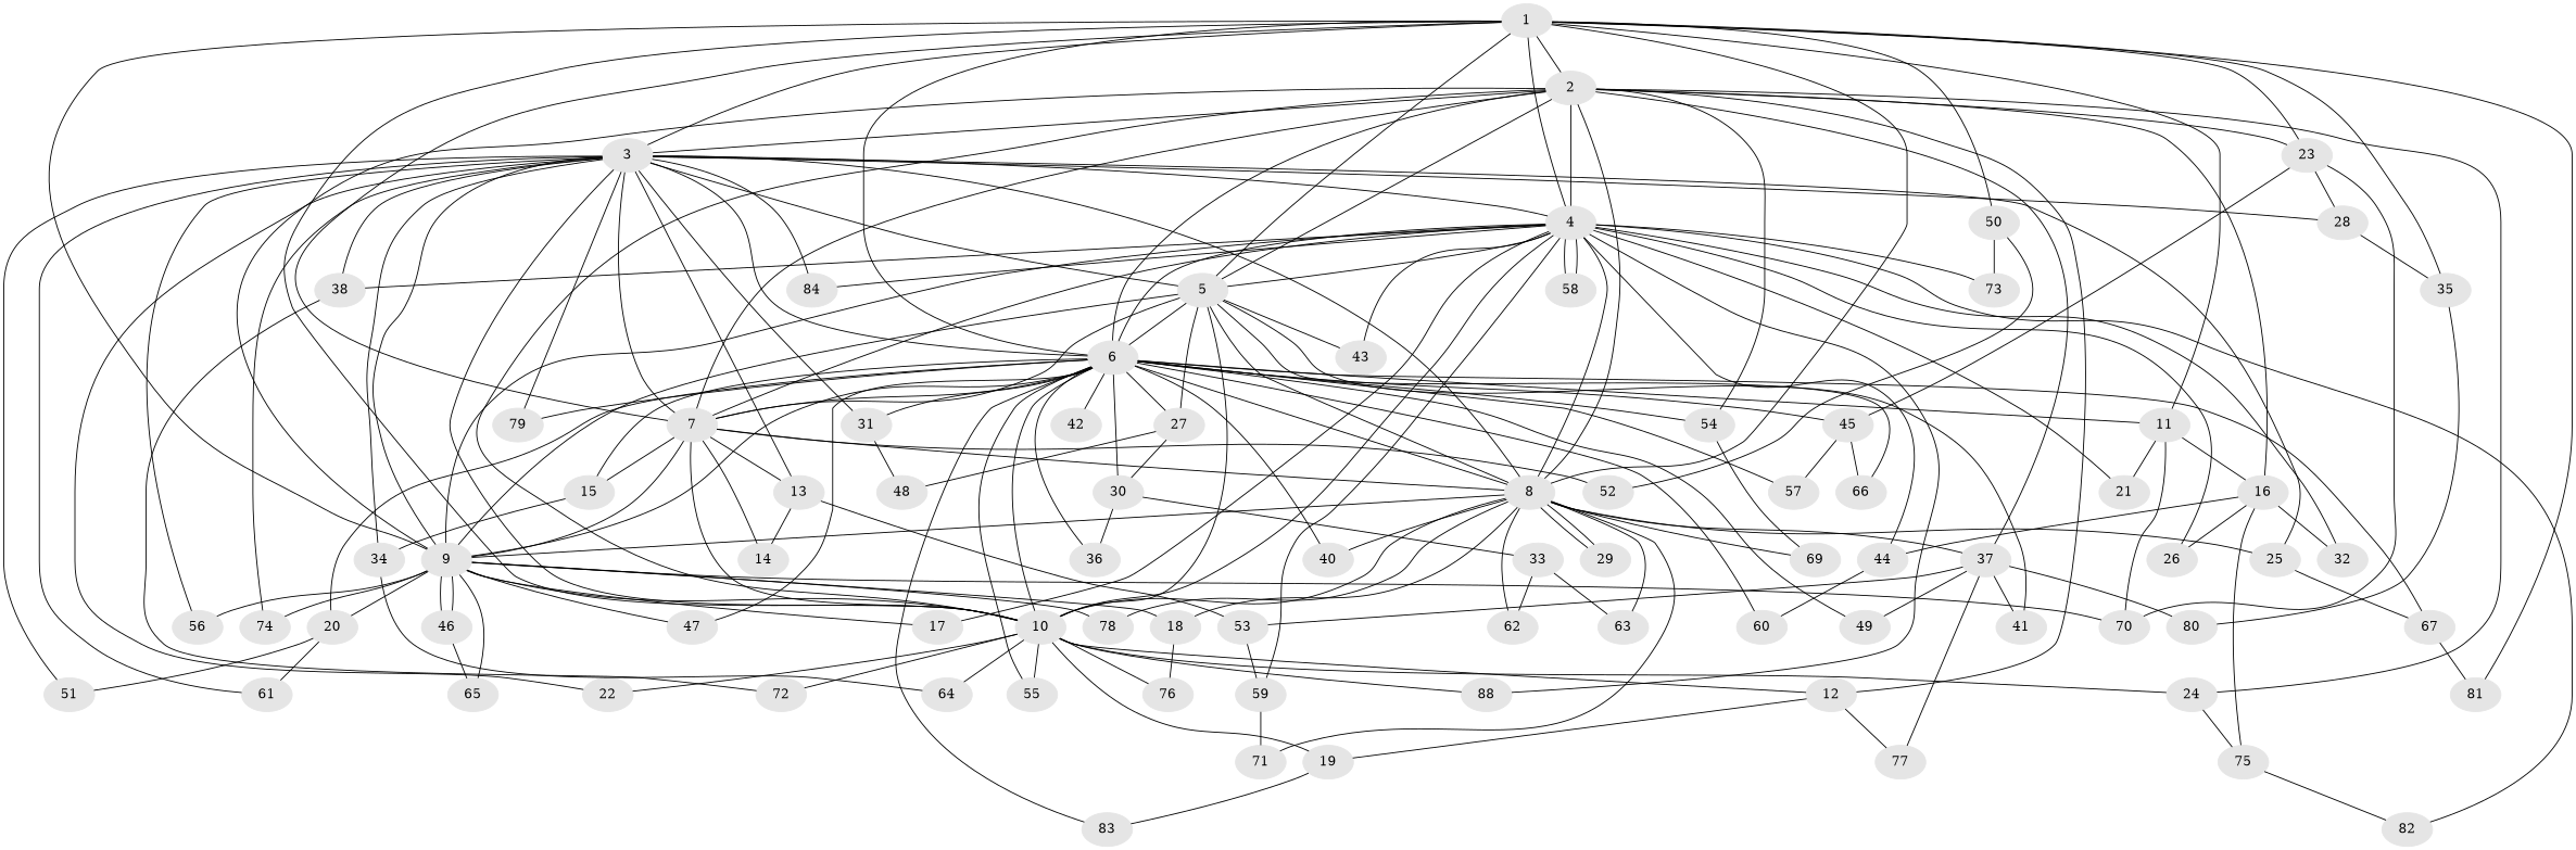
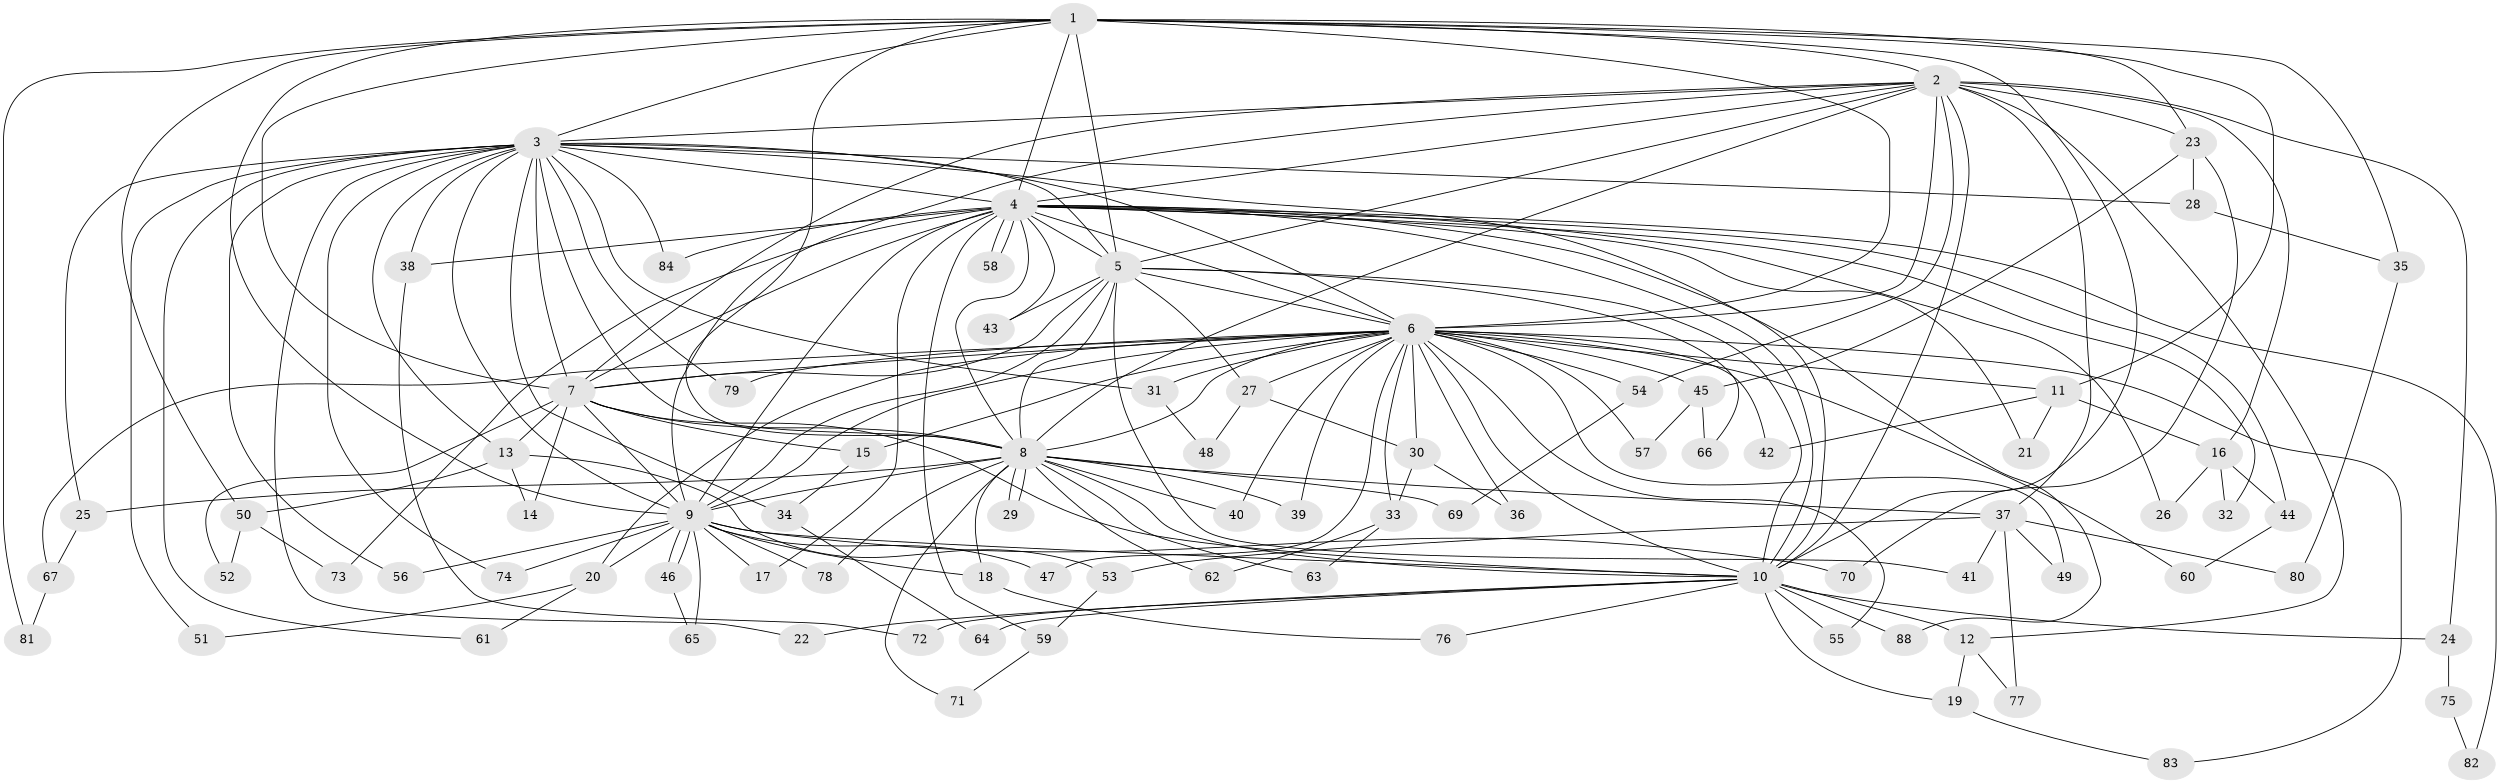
  graph {
    node [color=gray90 style=filled]
    1
    2
    3
    4
    5
    6
    7
    8
    9
    10
    11
    23
    35
    50
    81
    12
    16
    24
    37
    54
    13
    22
    25
    28
    31
    34
    38
    51
    56
    61
    74
    79
    84
    17
    21
    26
    32
    43
    44
    58
    59
    n42 [label=88]
    73
    82
    27
    41
    66
    15
    20
    30
    33
    36
+   39
    40
    42
    45
    47
    49
    55
    57
    60
    67
    83
    14
    52
    18
    29
    62
    63
    69
    71
    78
    46
    65
    70
    19
    64
    72
    76
    80
    77
    75
    53
    48
    1 -- 2
    1 -- 3
    1 -- 4
    1 -- 5
    1 -- 6
    1 -- 7
    1 -- 8
    1 -- 9
    1 -- 10
    1 -- 11
    1 -- 23
    1 -- 35
    1 -- 50
    1 -- 81
    2 -- 3
    2 -- 4
    2 -- 5
    2 -- 6
    2 -- 7
    2 -- 8
    2 -- 9
    2 -- 10
    2 -- 23
    2 -- 12
    2 -- 16
    2 -- 24
    2 -- 37
    2 -- 54
    3 -- 4
    3 -- 5
    3 -- 6
    3 -- 7
    3 -- 8
    3 -- 9
    3 -- 10
    3 -- 13
    3 -- 22
    3 -- 25
    3 -- 28
    3 -- 31
    3 -- 34
    3 -- 38
    3 -- 51
    3 -- 56
    3 -- 61
    3 -- 74
    3 -- 79
    3 -- 84
    4 -- 5
    4 -- 6
    4 -- 7
    4 -- 8
    4 -- 9
    4 -- 10
    4 -- 38
    4 -- 84
    4 -- 17
    4 -- 21
    4 -- 26
    4 -- 32
    4 -- 43
    4 -- 44
    4 -- 58
    4 -- 58
    4 -- 59
    4 -- n42
    4 -- 73
    4 -- 82
    5 -- 6
    5 -- 7
    5 -- 8
    5 -- 9
    5 -- 10
    5 -- 43
    5 -- 27
    5 -- 41
    5 -- 66
    6 -- 7
    6 -- 8
    6 -- 9
    6 -- 10
    6 -- 11
    6 -- 54
    6 -- 31
    6 -- 79
    6 -- 27
    6 -- 15
    6 -- 20
    6 -- 30
+   6 -- 33
    6 -- 36
+   6 -- 39
    6 -- 40
    6 -- 42
    6 -- 45
    6 -- 47
    6 -- 49
    6 -- 55
    6 -- 57
    6 -- 60
    6 -- 67
    6 -- 83
    7 -- 8
    7 -- 9
    7 -- 10
    7 -- 13
    7 -- 15
    7 -- 14
    7 -- 52
    8 -- 9
    8 -- 10
    8 -- 37
    8 -- 25
+   8 -- 39
    8 -- 40
    8 -- 18
    8 -- 29
    8 -- 29
    8 -- 62
    8 -- 63
    8 -- 69
    8 -- 71
    8 -- 78
    9 -- 10
    9 -- 56
    9 -- 74
    9 -- 17
    9 -- 20
    9 -- 47
    9 -- 18
    9 -- 78
    9 -- 46
    9 -- 46
    9 -- 65
    9 -- 70
    10 -- 12
    10 -- 24
    10 -- 22
    10 -- n42
    10 -- 55
    10 -- 19
    10 -- 64
    10 -- 72
    10 -- 76
    11 -- 16
    11 -- 21
-   11 -- 70
+   11 -- 42
    23 -- 28
    23 -- 45
    23 -- 70
    35 -- 80
    50 -- 73
    50 -- 52
    12 -- 19
    12 -- 77
    16 -- 26
    16 -- 32
    16 -- 44
-   16 -- 75
    24 -- 75
    37 -- 41
    37 -- 49
    37 -- 80
    37 -- 77
    37 -- 53
    54 -- 69
+   13 -- 50
    13 -- 14
    13 -- 53
    25 -- 67
    28 -- 35
    31 -- 48
    34 -- 64
    38 -- 72
    44 -- 60
    59 -- 71
    27 -- 30
    27 -- 48
    15 -- 34
    20 -- 51
    20 -- 61
    30 -- 33
    30 -- 36
    33 -- 62
    33 -- 63
    45 -- 66
    45 -- 57
    67 -- 81
    18 -- 76
    46 -- 65
    19 -- 83
    75 -- 82
    53 -- 59
  }
